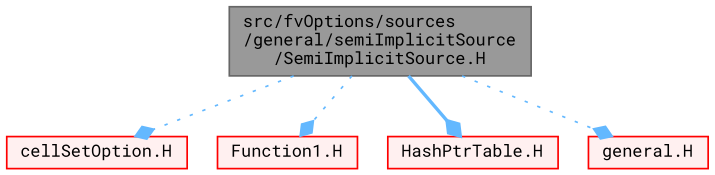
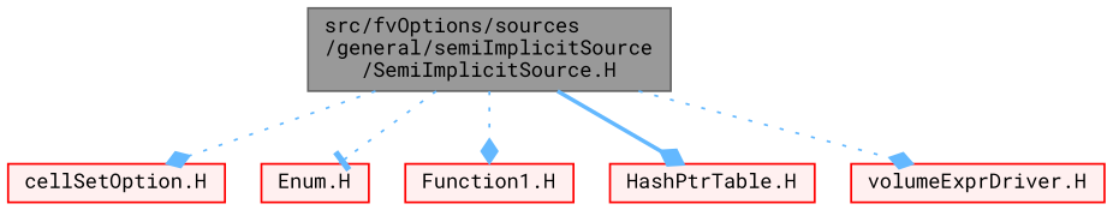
  digraph {
    fontname="Roboto Mono"
    node [color=red fillcolor="#FFF0F0" fontname="Roboto Mono" fontsize=10 shape=box style=filled]
    edge [arrowhead=diamond color=steelblue1 fontname="Roboto Mono" fontsize=10 labelfontname=Helvetica labelfontsize=10 style=dotted]
    n1 [color=gray40 fillcolor=grey60 fontcolor=black height=0.2 label="src/fvOptions/sources\l/general/semiImplicitSource\l/SemiImplicitSource.H" width=0.4]
    n2 [height=0.2 label="cellSetOption.H" width=0.4]
+   n3 [height=0.2 label="Enum.H" width=0.4]
    n4 [height=0.2 label="Function1.H" width=0.4]
    n5 [height=0.2 label="HashPtrTable.H" width=0.4]
-   n6 [height=0.2 label="general.H" width=0.4]
+   n6 [height=0.2 label="volumeExprDriver.H" width=0.4]
    n1 -> n2
+   n1 -> n3 [arrowhead=tee]
    n1 -> n4
    n1 -> n5 [style=bold]
    n1 -> n6
  }
